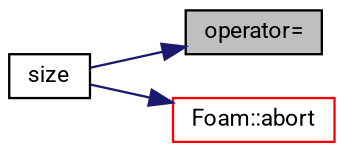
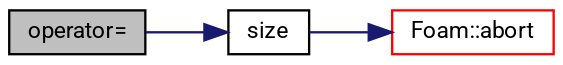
  digraph {
    fontname=Roboto
    rankdir=LR
    node [color=black fontname=Roboto fontsize=10 shape=record]
    edge [color=midnightblue fontname=Roboto fontsize=10 labelfontname=Helvetica labelfontsize=10 style=solid]
    n1 [fillcolor=grey75 fontcolor=black height=0.2 label="operator=" style=filled width=0.4]
    n2 [height=0.2 label=size width=0.4]
    n3 [color=red height=0.2 label="Foam::abort" width=0.4]
-   n2 -> n1
+   n1 -> n2
    n2 -> n3
  }
